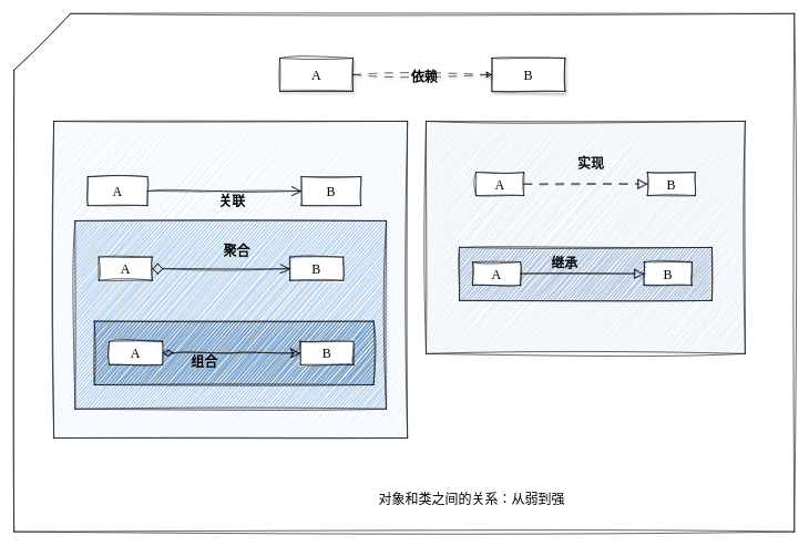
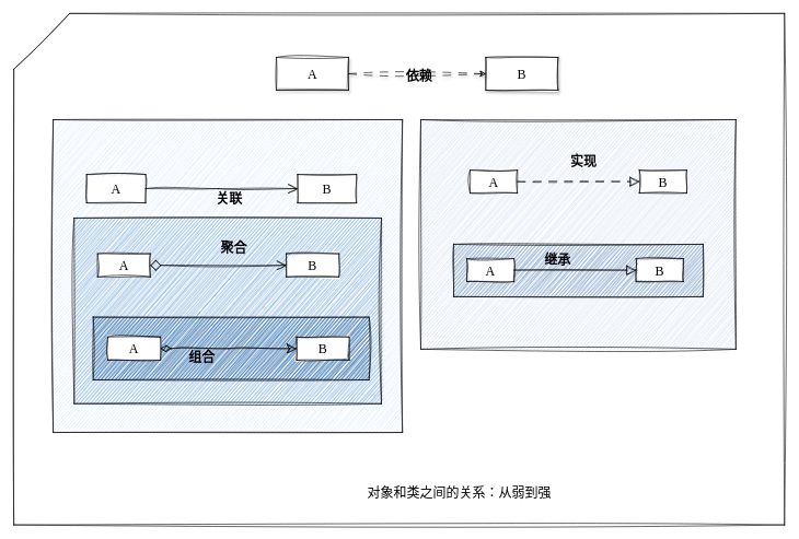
  <mxCell id="0" />
  <mxCell id="1" parent="0" />
  <mxCell id="2" value="" style="group;movable=0;resizable=0;rotatable=0;deletable=0;editable=0;locked=1;connectable=0;" parent="1" vertex="1" connectable="0"><mxGeometry x="20" y="20" width="1174" height="780" as="geometry" /></mxCell>
  <mxCell id="3" value="" style="group;movable=1;resizable=1;rotatable=1;deletable=1;editable=1;locked=0;connectable=1;rounded=0;sketch=1;curveFitting=1;jiggle=2;strokeColor=none;spacing=9;labelBorderColor=none;fontColor=default;" parent="2" vertex="1" connectable="0"><mxGeometry x="60" y="63" width="1040" height="576" as="geometry" /></mxCell>
  <mxCell id="4" value="" style="group;rounded=0;fillColor=#E6E6E6;container=0;movable=1;resizable=1;rotatable=1;deletable=1;editable=1;locked=0;connectable=1;sketch=1;curveFitting=1;jiggle=2;" parent="3" vertex="1" connectable="0"><mxGeometry x="560" y="99" width="480" height="350" as="geometry" /></mxCell>
  <mxCell id="5" value="" style="group;fillColor=#CCE5FF;container=0;rounded=0;strokeColor=default;movable=1;resizable=1;rotatable=1;deletable=1;editable=1;locked=0;connectable=1;sketch=1;curveFitting=1;jiggle=2;" parent="3" vertex="1" connectable="0"><mxGeometry y="99" width="532" height="477" as="geometry" /></mxCell>
  <mxCell id="6" value="" style="group;fillColor=#B3B3B3;container=0;movable=1;resizable=1;rotatable=1;deletable=1;editable=1;locked=0;connectable=1;rounded=0;sketch=1;curveFitting=1;jiggle=2;" parent="3" vertex="1" connectable="0"><mxGeometry x="31.99" y="249.078" width="468.013" height="283.062" as="geometry" /></mxCell>
  <mxCell id="7" value="A" style="html=1;whiteSpace=wrap;hachureGap=4;fontFamily=Architects Daughter;fontSource=https%3A%2F%2Ffonts.googleapis.com%2Fcss%3Ffamily%3DArchitects%2BDaughter;fontSize=20;container=0;movable=1;resizable=1;rotatable=1;deletable=1;editable=1;locked=0;connectable=1;rounded=0;sketch=1;curveFitting=1;jiggle=2;" parent="3" vertex="1"><mxGeometry x="50.99" y="182.543" width="89.673" height="43.457" as="geometry" /></mxCell>
  <mxCell id="8" value="B" style="html=1;whiteSpace=wrap;hachureGap=4;fontFamily=Architects Daughter;fontSource=https%3A%2F%2Ffonts.googleapis.com%2Fcss%3Ffamily%3DArchitects%2BDaughter;fontSize=20;container=0;movable=1;resizable=1;rotatable=1;deletable=1;editable=1;locked=0;connectable=1;rounded=0;sketch=1;curveFitting=1;jiggle=2;" parent="3" vertex="1"><mxGeometry x="372.317" y="182.543" width="89.673" height="43.457" as="geometry" /></mxCell>
  <mxCell id="9" style="edgeStyle=orthogonalEdgeStyle;rounded=0;hachureGap=4;orthogonalLoop=1;jettySize=auto;html=1;exitX=1;exitY=0.5;exitDx=0;exitDy=0;fontFamily=Architects Daughter;fontSource=https%3A%2F%2Ffonts.googleapis.com%2Fcss%3Ffamily%3DArchitects%2BDaughter;fontSize=16;endArrow=open;endFill=0;startSize=14;endSize=12;movable=1;resizable=1;rotatable=1;deletable=1;editable=1;locked=0;connectable=1;sketch=1;curveFitting=1;jiggle=2;" parent="3" source="7" target="8" edge="1"><mxGeometry relative="1" as="geometry" /></mxCell>
  <mxCell id="10" value="关联" style="text;align=center;fontStyle=1;verticalAlign=middle;spacingLeft=3;spacingRight=3;strokeColor=none;rotatable=1;points=[[0,0.5],[1,0.5]];portConstraint=eastwest;html=1;fontSize=20;fontFamily=Architects Daughter;container=0;movable=1;resizable=1;deletable=1;editable=1;locked=0;connectable=1;rounded=0;sketch=1;curveFitting=1;jiggle=2;" parent="3" vertex="1"><mxGeometry x="217.881" y="202.61" width="99.636" height="32.282" as="geometry" /></mxCell>
  <mxCell id="11" value="" style="rounded=0;whiteSpace=wrap;html=1;hachureGap=4;fontFamily=Architects Daughter;fontSource=https%3A%2F%2Ffonts.googleapis.com%2Fcss%3Ffamily%3DArchitects%2BDaughter;fontSize=20;fillColor=#66B2FF;container=0;movable=1;resizable=1;rotatable=1;deletable=1;editable=1;locked=0;connectable=1;sketch=1;curveFitting=1;jiggle=2;" parent="3" vertex="1"><mxGeometry x="31.99" y="249.078" width="468.013" height="283.062" as="geometry" /></mxCell>
  <mxCell id="12" value="" style="group;fillColor=#666666;container=0;movable=1;resizable=1;rotatable=1;deletable=1;editable=1;locked=0;connectable=1;rounded=0;sketch=1;curveFitting=1;jiggle=2;" parent="3" vertex="1" connectable="0"><mxGeometry x="60.962" y="400.179" width="420.098" height="95.697" as="geometry" /></mxCell>
  <mxCell id="13" value="A" style="html=1;whiteSpace=wrap;hachureGap=4;fontFamily=Architects Daughter;fontSource=https%3A%2F%2Ffonts.googleapis.com%2Fcss%3Ffamily%3DArchitects%2BDaughter;fontSize=20;container=0;movable=1;resizable=1;rotatable=1;deletable=1;editable=1;locked=0;connectable=1;rounded=0;sketch=1;curveFitting=1;jiggle=2;" parent="3" vertex="1"><mxGeometry x="67.648" y="303.474" width="80.231" height="35.257" as="geometry" /></mxCell>
  <mxCell id="14" value="B" style="html=1;whiteSpace=wrap;hachureGap=4;fontFamily=Architects Daughter;fontSource=https%3A%2F%2Ffonts.googleapis.com%2Fcss%3Ffamily%3DArchitects%2BDaughter;fontSize=20;container=0;movable=1;resizable=1;rotatable=1;deletable=1;editable=1;locked=0;connectable=1;rounded=0;sketch=1;curveFitting=1;jiggle=2;" parent="3" vertex="1"><mxGeometry x="355.142" y="303.474" width="80.231" height="35.257" as="geometry" /></mxCell>
  <mxCell id="15" value="聚合" style="text;align=center;fontStyle=1;verticalAlign=middle;spacingLeft=3;spacingRight=3;strokeColor=none;rotatable=1;points=[[0,0.5],[1,0.5]];portConstraint=eastwest;fontSize=20;fontFamily=Architects Daughter;html=1;container=0;movable=1;resizable=1;deletable=1;editable=1;locked=0;connectable=1;rounded=0;sketch=1;curveFitting=1;jiggle=2;" parent="3" vertex="1"><mxGeometry x="230.852" y="281.386" width="89.145" height="26.191" as="geometry" /></mxCell>
  <mxCell id="16" value="" style="endArrow=open;html=1;endSize=12;startArrow=diamond;startSize=14;startFill=0;edgeStyle=orthogonalEdgeStyle;align=left;verticalAlign=bottom;rounded=0;hachureGap=4;fontFamily=Architects Daughter;fontSource=https%3A%2F%2Ffonts.googleapis.com%2Fcss%3Ffamily%3DArchitects%2BDaughter;fontSize=16;entryX=0;entryY=0.5;entryDx=0;entryDy=0;exitX=1;exitY=0.5;exitDx=0;exitDy=0;endFill=0;movable=1;resizable=1;rotatable=1;deletable=1;editable=1;locked=0;connectable=1;sketch=1;curveFitting=1;jiggle=2;" parent="3" source="13" target="14" edge="1"><mxGeometry x="0.425" y="80" relative="1" as="geometry"><mxPoint x="144.815" y="324.628" as="sourcePoint" /><mxPoint x="299.705" y="314.555" as="targetPoint" /><mxPoint as="offset" /></mxGeometry></mxCell>
  <mxCell id="17" value="" style="rounded=0;whiteSpace=wrap;html=1;hachureGap=4;fontFamily=Architects Daughter;fontSource=https%3A%2F%2Ffonts.googleapis.com%2Fcss%3Ffamily%3DArchitects%2BDaughter;fontSize=20;fillColor=#0066CC;container=0;movable=1;resizable=1;rotatable=1;deletable=1;editable=1;locked=0;connectable=1;fillStyle=auto;sketch=1;curveFitting=1;jiggle=2;" parent="3" vertex="1"><mxGeometry x="60.962" y="400.179" width="420.098" height="95.697" as="geometry" /></mxCell>
  <mxCell id="18" value="A" style="html=1;whiteSpace=wrap;hachureGap=4;fontFamily=Architects Daughter;fontSource=https%3A%2F%2Ffonts.googleapis.com%2Fcss%3Ffamily%3DArchitects%2BDaughter;fontSize=20;container=0;movable=1;resizable=1;rotatable=1;deletable=1;editable=1;locked=0;connectable=1;rounded=0;sketch=1;curveFitting=1;jiggle=2;" parent="3" vertex="1"><mxGeometry x="83.249" y="430.399" width="80.231" height="35.257" as="geometry" /></mxCell>
  <mxCell id="19" value="B" style="html=1;whiteSpace=wrap;hachureGap=4;fontFamily=Architects Daughter;fontSource=https%3A%2F%2Ffonts.googleapis.com%2Fcss%3Ffamily%3DArchitects%2BDaughter;fontSize=20;container=0;movable=1;resizable=1;rotatable=1;deletable=1;editable=1;locked=0;connectable=1;rounded=0;sketch=1;curveFitting=1;jiggle=2;" parent="3" vertex="1"><mxGeometry x="370.742" y="430.399" width="80.231" height="35.257" as="geometry" /></mxCell>
  <mxCell id="20" style="edgeStyle=orthogonalEdgeStyle;rounded=0;hachureGap=4;orthogonalLoop=1;jettySize=auto;html=1;entryX=0;entryY=0.5;entryDx=0;entryDy=0;fontFamily=Architects Daughter;fontSource=https%3A%2F%2Ffonts.googleapis.com%2Fcss%3Ffamily%3DArchitects%2BDaughter;fontSize=16;startArrow=diamondThin;startFill=1;targetPerimeterSpacing=6;sourcePerimeterSpacing=0;strokeWidth=1;strokeColor=default;endSize=12;startSize=14;movable=1;resizable=1;rotatable=1;deletable=1;editable=1;locked=0;connectable=1;sketch=1;curveFitting=1;jiggle=2;" parent="3" source="18" target="19" edge="1"><mxGeometry relative="1" as="geometry" /></mxCell>
  <mxCell id="21" value="组合" style="text;align=center;fontStyle=1;verticalAlign=middle;spacingLeft=3;spacingRight=3;strokeColor=none;rotatable=1;points=[[0,0.5],[1,0.5]];portConstraint=eastwest;fontSize=20;fontFamily=Architects Daughter;html=1;container=0;movable=1;resizable=1;deletable=1;editable=1;locked=0;connectable=1;rounded=0;sketch=1;curveFitting=1;jiggle=2;" parent="3" vertex="1"><mxGeometry x="181.453" y="448.311" width="89.145" height="26.191" as="geometry" /></mxCell>
  <mxCell id="22" value="" style="rounded=0;whiteSpace=wrap;html=1;hachureGap=4;fontFamily=Architects Daughter;fontSource=https%3A%2F%2Ffonts.googleapis.com%2Fcss%3Ffamily%3DArchitects%2BDaughter;fontSize=20;fillColor=#cfe4fe;container=0;movable=1;resizable=1;rotatable=1;deletable=1;editable=1;locked=0;connectable=1;sketch=1;curveFitting=1;jiggle=2;" parent="3" vertex="1"><mxGeometry x="560" y="99" width="480" height="350" as="geometry" /></mxCell>
  <mxCell id="23" value="" style="group;fillColor=#808080;container=0;movable=1;resizable=1;rotatable=1;deletable=1;editable=1;locked=0;connectable=1;rounded=0;sketch=1;curveFitting=1;jiggle=2;" parent="3" vertex="1" connectable="0"><mxGeometry x="610" y="289" width="380" height="80" as="geometry" /></mxCell>
  <mxCell id="24" value="A" style="html=1;whiteSpace=wrap;hachureGap=4;fontFamily=Architects Daughter;fontSource=https%3A%2F%2Ffonts.googleapis.com%2Fcss%3Ffamily%3DArchitects%2BDaughter;fontSize=20;container=0;movable=1;resizable=1;rotatable=1;deletable=1;editable=1;locked=0;connectable=1;rounded=0;sketch=1;curveFitting=1;jiggle=2;" parent="3" vertex="1"><mxGeometry x="635" y="176" width="72" height="35" as="geometry" /></mxCell>
  <mxCell id="25" value="B" style="html=1;whiteSpace=wrap;hachureGap=4;fontFamily=Architects Daughter;fontSource=https%3A%2F%2Ffonts.googleapis.com%2Fcss%3Ffamily%3DArchitects%2BDaughter;fontSize=20;container=0;movable=1;resizable=1;rotatable=1;deletable=1;editable=1;locked=0;connectable=1;rounded=0;sketch=1;curveFitting=1;jiggle=2;" parent="3" vertex="1"><mxGeometry x="893" y="176" width="72" height="35" as="geometry" /></mxCell>
  <mxCell id="26" value="实现" style="text;align=center;fontStyle=1;verticalAlign=middle;spacingLeft=3;spacingRight=3;strokeColor=none;rotatable=1;points=[[0,0.5],[1,0.5]];portConstraint=eastwest;fontSize=20;fontFamily=Architects Daughter;fontSource=https%3A%2F%2Ffonts.googleapis.com%2Fcss%3Ffamily%3DArchitects%2BDaughter;container=0;movable=1;resizable=1;deletable=1;editable=1;locked=0;connectable=1;rounded=0;sketch=1;curveFitting=1;jiggle=2;" parent="3" vertex="1"><mxGeometry x="778" y="144" width="60" height="36" as="geometry" /></mxCell>
  <mxCell id="27" value="" style="endArrow=block;html=1;endSize=12;startArrow=none;startSize=14;startFill=0;edgeStyle=orthogonalEdgeStyle;align=left;verticalAlign=bottom;rounded=0;hachureGap=4;fontFamily=Architects Daughter;fontSource=https%3A%2F%2Ffonts.googleapis.com%2Fcss%3Ffamily%3DArchitects%2BDaughter;fontSize=16;entryX=0;entryY=0.5;entryDx=0;entryDy=0;exitX=1;exitY=0.5;exitDx=0;exitDy=0;dashed=1;dashPattern=12 12;endFill=0;movable=1;resizable=1;rotatable=1;deletable=1;editable=1;locked=0;connectable=1;sketch=1;curveFitting=1;jiggle=2;" parent="3" source="24" target="25" edge="1"><mxGeometry x="0.425" y="80" relative="1" as="geometry"><mxPoint x="704.25" y="197" as="sourcePoint" /><mxPoint x="843.25" y="187" as="targetPoint" /><mxPoint as="offset" /></mxGeometry></mxCell>
  <mxCell id="28" value="" style="rounded=0;whiteSpace=wrap;html=1;hachureGap=4;fontFamily=Architects Daughter;fontSource=https%3A%2F%2Ffonts.googleapis.com%2Fcss%3Ffamily%3DArchitects%2BDaughter;fontSize=20;fillColor=#75b0fd;container=0;movable=1;resizable=1;rotatable=1;deletable=1;editable=1;locked=0;connectable=1;strokeColor=default;sketch=1;curveFitting=1;jiggle=2;" parent="3" vertex="1"><mxGeometry x="610" y="289" width="380" height="80" as="geometry" /></mxCell>
  <mxCell id="29" value="A" style="html=1;whiteSpace=wrap;hachureGap=4;fontFamily=Architects Daughter;fontSource=https%3A%2F%2Ffonts.googleapis.com%2Fcss%3Ffamily%3DArchitects%2BDaughter;fontSize=20;container=0;movable=1;resizable=1;rotatable=1;deletable=1;editable=1;locked=0;connectable=1;rounded=0;sketch=1;curveFitting=1;jiggle=2;" parent="3" vertex="1"><mxGeometry x="630" y="311" width="72" height="35" as="geometry" /></mxCell>
  <mxCell id="30" value="B" style="html=1;whiteSpace=wrap;hachureGap=4;fontFamily=Architects Daughter;fontSource=https%3A%2F%2Ffonts.googleapis.com%2Fcss%3Ffamily%3DArchitects%2BDaughter;fontSize=20;container=0;movable=1;resizable=1;rotatable=1;deletable=1;editable=1;locked=0;connectable=1;rounded=0;sketch=1;curveFitting=1;jiggle=2;" parent="3" vertex="1"><mxGeometry x="888" y="311" width="72" height="35" as="geometry" /></mxCell>
  <mxCell id="31" value="继承" style="text;align=center;fontStyle=1;verticalAlign=middle;spacingLeft=3;spacingRight=3;strokeColor=none;rotatable=1;points=[[0,0.5],[1,0.5]];portConstraint=eastwest;fontSize=20;fontFamily=Architects Daughter;html=1;container=0;movable=1;resizable=1;deletable=1;editable=1;locked=0;connectable=1;rounded=0;sketch=1;curveFitting=1;jiggle=2;" parent="3" vertex="1"><mxGeometry x="728" y="299" width="80" height="26" as="geometry" /></mxCell>
  <mxCell id="32" value="" style="endArrow=block;html=1;endSize=12;startArrow=none;startSize=14;startFill=0;edgeStyle=orthogonalEdgeStyle;align=left;verticalAlign=bottom;rounded=0;hachureGap=4;fontFamily=Architects Daughter;fontSource=https%3A%2F%2Ffonts.googleapis.com%2Fcss%3Ffamily%3DArchitects%2BDaughter;fontSize=16;entryX=0;entryY=0.5;entryDx=0;entryDy=0;exitX=1;exitY=0.5;exitDx=0;exitDy=0;endFill=0;movable=1;resizable=1;rotatable=1;deletable=1;editable=1;locked=0;connectable=1;sketch=1;curveFitting=1;jiggle=2;" parent="3" source="29" target="30" edge="1"><mxGeometry x="0.425" y="80" relative="1" as="geometry"><mxPoint x="699.25" y="332" as="sourcePoint" /><mxPoint x="838.25" y="322" as="targetPoint" /><mxPoint as="offset" /></mxGeometry></mxCell>
  <mxCell id="33" value="" style="group;movable=1;resizable=1;rotatable=1;deletable=1;editable=1;locked=0;connectable=1;rounded=0;sketch=1;curveFitting=1;jiggle=2;" parent="3" vertex="1" connectable="0"><mxGeometry x="340" width="429" height="54" as="geometry" /></mxCell>
  <mxCell id="34" value="A" style="html=1;whiteSpace=wrap;hachureGap=4;fontFamily=Architects Daughter;fontSource=https%3A%2F%2Ffonts.googleapis.com%2Fcss%3Ffamily%3DArchitects%2BDaughter;fontSize=20;shadow=1;movable=1;resizable=1;rotatable=1;deletable=1;editable=1;locked=0;connectable=1;container=0;rounded=0;sketch=1;curveFitting=1;jiggle=2;" parent="33" vertex="1"><mxGeometry y="4" width="110" height="50" as="geometry" /></mxCell>
  <mxCell id="35" value="B" style="html=1;whiteSpace=wrap;hachureGap=4;fontFamily=Architects Daughter;fontSource=https%3A%2F%2Ffonts.googleapis.com%2Fcss%3Ffamily%3DArchitects%2BDaughter;fontSize=20;shadow=1;movable=1;resizable=1;rotatable=1;deletable=1;editable=1;locked=0;connectable=1;container=0;rounded=0;sketch=1;curveFitting=1;jiggle=2;" parent="33" vertex="1"><mxGeometry x="319" y="4" width="110" height="50" as="geometry" /></mxCell>
  <mxCell id="36" style="edgeStyle=orthogonalEdgeStyle;rounded=0;hachureGap=4;orthogonalLoop=1;jettySize=auto;html=1;entryX=0;entryY=0.5;entryDx=0;entryDy=0;fontFamily=Architects Daughter;fontSource=https%3A%2F%2Ffonts.googleapis.com%2Fcss%3Ffamily%3DArchitects%2BDaughter;fontSize=16;dashed=1;dashPattern=12 12;shadow=1;movable=1;resizable=1;rotatable=1;deletable=1;editable=1;locked=0;connectable=1;sketch=1;curveFitting=1;jiggle=2;" parent="33" source="34" target="35" edge="1"><mxGeometry relative="1" as="geometry" /></mxCell>
  <mxCell id="37" value="依赖" style="text;align=center;fontStyle=1;verticalAlign=middle;spacingLeft=3;spacingRight=3;strokeColor=none;rotatable=1;points=[[0,0.5],[1,0.5]];portConstraint=eastwest;html=1;fontSize=20;fontFamily=Architects Daughter;shadow=1;movable=1;resizable=1;deletable=1;editable=1;locked=0;connectable=1;container=0;rounded=0;sketch=1;curveFitting=1;jiggle=2;" parent="33" vertex="1"><mxGeometry x="177" y="20" width="80" height="26" as="geometry" /></mxCell>
  <mxCell id="38" value="" style="shape=card;whiteSpace=wrap;html=1;sketch=1;hachureGap=4;jiggle=2;curveFitting=1;fontFamily=Architects Daughter;fontSource=https%3A%2F%2Ffonts.googleapis.com%2Fcss%3Ffamily%3DArchitects%2BDaughter;fontSize=20;fillColor=none;size=85;movable=1;resizable=1;rotatable=1;deletable=1;editable=1;locked=0;connectable=1;" parent="2" vertex="1"><mxGeometry width="1174" height="780" as="geometry" /></mxCell>
- <mxCell id="39" value="对象和类之间的关系：从弱到强" style="text;strokeColor=none;align=center;fillColor=none;html=1;verticalAlign=middle;whiteSpace=wrap;rounded=0;fontSize=20;fontFamily=Architects Daughter;movable=1;resizable=1;rotatable=1;deletable=1;editable=1;locked=0;connectable=1;" parent="2" vertex="1"><mxGeometry x="472" y="716" width="434" height="30" as="geometry" /></mxCell>
+ <mxCell id="39" value="对象和类之间的关系：从弱到强" style="text;strokeColor=none;align=center;fillColor=none;html=1;verticalAlign=middle;whiteSpace=wrap;rounded=0;fontSize=20;fontFamily=Architects Daughter;movable=1;resizable=1;rotatable=1;deletable=1;editable=1;locked=0;connectable=1;" parent="2" vertex="1"><mxGeometry x="462" y="716" width="434" height="30" as="geometry" /></mxCell>
